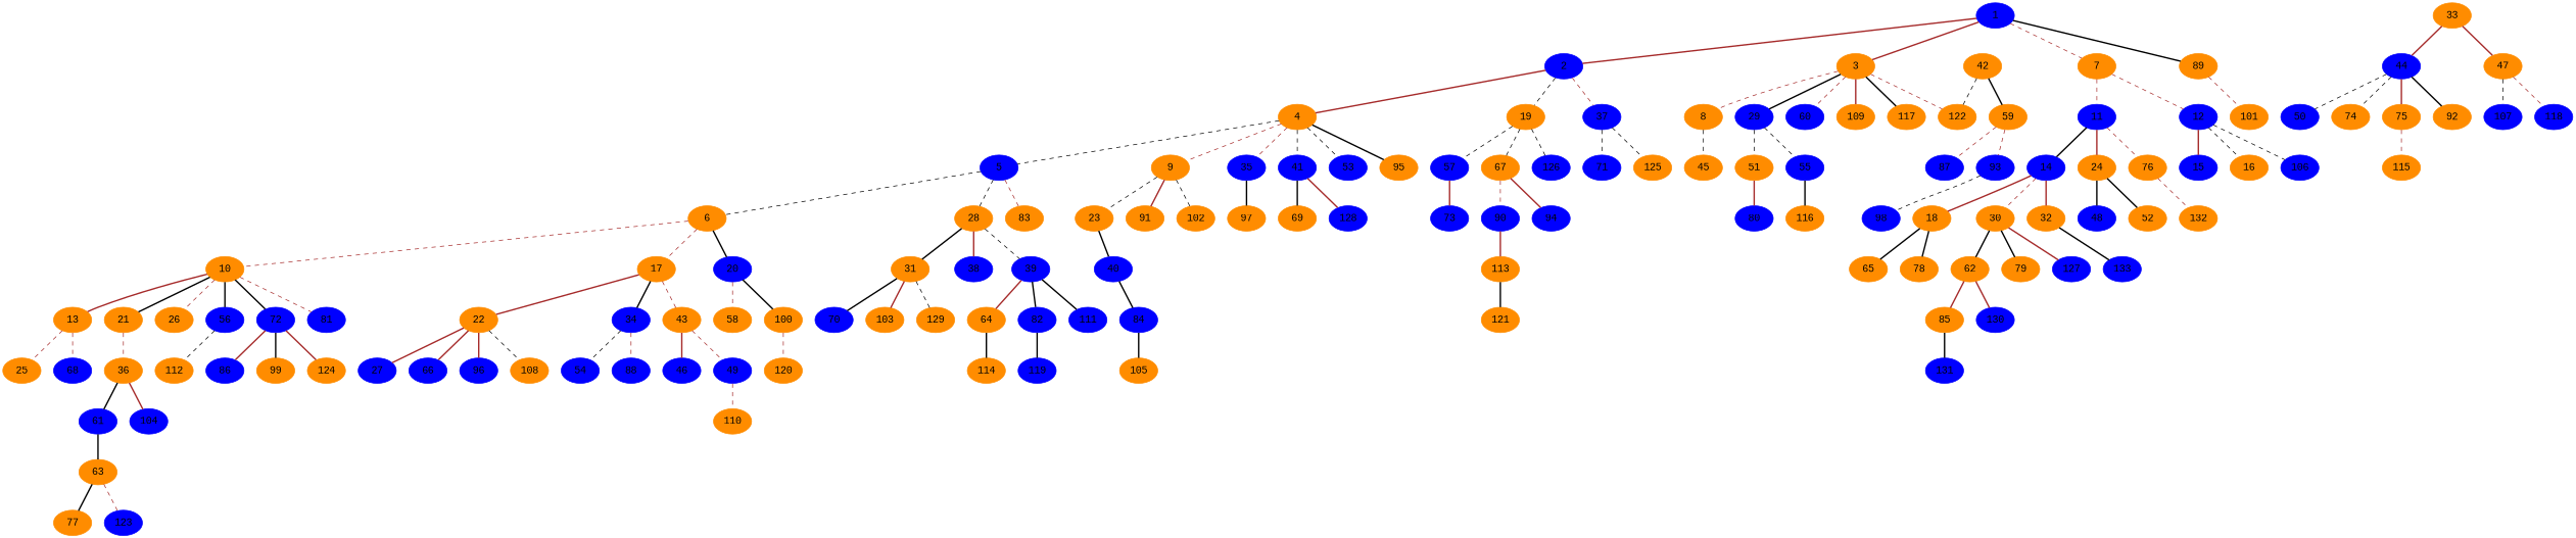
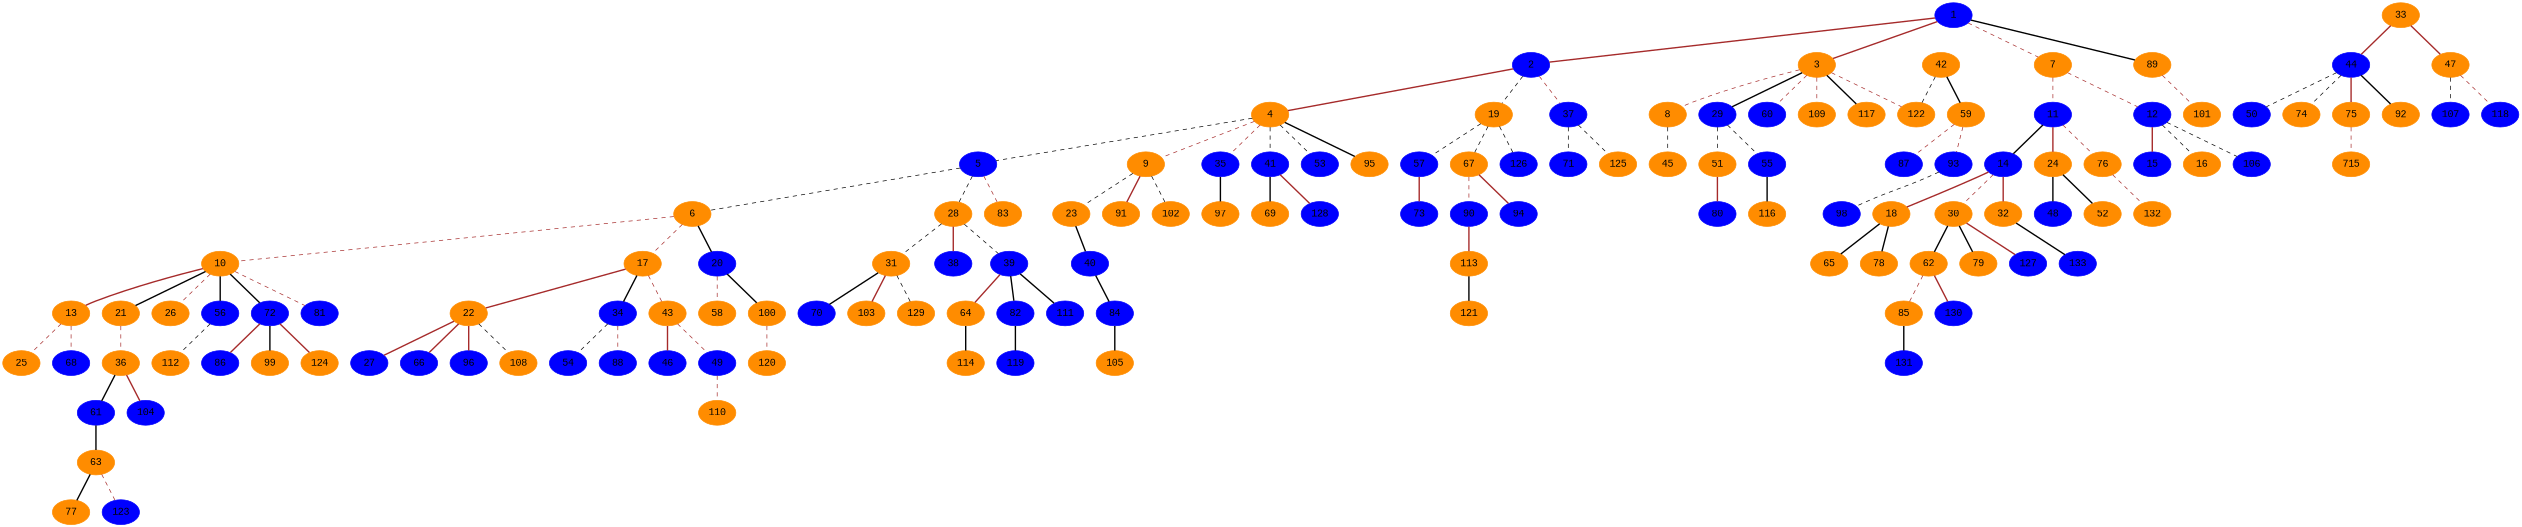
  graph {
    fontname="Liberation Mono"
    node [color=darkorange fontname="Liberation Mono" style=filled]
    edge [color=black fontname="Liberation Mono" style=bold]
    1 [color=blue]
    2 [color=blue]
    3
    7
    89
    4
    19
    37 [color=blue]
    8
    29 [color=blue]
    60 [color=blue]
    109
    117
    122
    11 [color=blue]
    12 [color=blue]
    101
    5 [color=blue]
    9
    35 [color=blue]
    41 [color=blue]
    53 [color=blue]
    95
    57 [color=blue]
    67
    126 [color=blue]
    71 [color=blue]
    125
    45
    51
    55 [color=blue]
    42
    59
    6
    28
    83
    23
    91
    102
    97
    69
    128 [color=blue]
    10
    17
    20 [color=blue]
    31
    38 [color=blue]
    39 [color=blue]
    13
    21
    26
    56 [color=blue]
    72 [color=blue]
    81 [color=blue]
    22
    34 [color=blue]
    43
    58
    100
    14 [color=blue]
    24
    76
    15 [color=blue]
    16
    106 [color=blue]
    40 [color=blue]
    25
    68 [color=blue]
    36
    112
    86 [color=blue]
    99
    124
    18
    30
    32
    48 [color=blue]
    52
    132
    65
    78
    62
    79
    127 [color=blue]
    133 [color=blue]
    27 [color=blue]
    66 [color=blue]
    96 [color=blue]
    108
    54 [color=blue]
    88 [color=blue]
    46 [color=blue]
    49 [color=blue]
    73 [color=blue]
    90 [color=blue]
    94 [color=blue]
    120
    61 [color=blue]
    104 [color=blue]
    84 [color=blue]
    70 [color=blue]
    103
    129
    64
    82 [color=blue]
    111 [color=blue]
    80 [color=blue]
    116
    85
    130 [color=blue]
    44 [color=blue]
    33
    47
    50 [color=blue]
    74
    75
    92
    107 [color=blue]
    118 [color=blue]
    63
    114
    119 [color=blue]
    105
    87 [color=blue]
    93 [color=blue]
    110
-   115
+   115 [label=715]
    98 [color=blue]
    77
    123 [color=blue]
    131 [color=blue]
    113
    121
    1 -- 2 [color=brown]
    1 -- 3 [color=brown]
    1 -- 7 [color=brown style=dashed]
    1 -- 89
    2 -- 4 [color=brown]
    2 -- 19 [style=dashed]
    2 -- 37 [color=brown style=dashed]
    3 -- 8 [color=brown style=dashed]
    3 -- 29
    3 -- 60 [color=brown style=dashed]
-   3 -- 109 [color=brown]
+   3 -- 109 [color=brown style=dashed]
    3 -- 117
    3 -- 122 [color=brown style=dashed]
    7 -- 11 [color=brown style=dashed]
    7 -- 12 [color=brown style=dashed]
    89 -- 101 [color=brown style=dashed]
    4 -- 5 [style=dashed]
    4 -- 9 [color=brown style=dashed]
    4 -- 35 [color=brown style=dashed]
    4 -- 41 [style=dashed]
    4 -- 53 [style=dashed]
    4 -- 95
    19 -- 57 [style=dashed]
    19 -- 67 [style=dashed]
    19 -- 126 [style=dashed]
    37 -- 71 [style=dashed]
    37 -- 125 [style=dashed]
    8 -- 45 [style=dashed]
    29 -- 51 [style=dashed]
    29 -- 55 [style=dashed]
    11 -- 14
    11 -- 24 [color=brown]
    11 -- 76 [color=brown style=dashed]
    12 -- 15 [color=brown]
    12 -- 16 [style=dashed]
    12 -- 106 [style=dashed]
    5 -- 6 [style=dashed]
    5 -- 28 [style=dashed]
    5 -- 83 [color=brown style=dashed]
    9 -- 23 [style=dashed]
    9 -- 91 [color=brown]
    9 -- 102 [style=dashed]
    35 -- 97
    41 -- 69
    41 -- 128 [color=brown]
    57 -- 73 [color=brown]
    67 -- 90 [color=brown style=dashed]
    67 -- 94 [color=brown]
    51 -- 80 [color=brown]
    55 -- 116
    42 -- 122 [style=dashed]
    42 -- 59
    59 -- 87 [color=brown style=dashed]
    59 -- 93 [color=brown style=dashed]
    6 -- 10 [color=brown style=dashed]
    6 -- 17 [color=brown style=dashed]
    6 -- 20
-   28 -- 31
+   28 -- 31 [style=dashed]
    28 -- 38 [color=brown]
    28 -- 39 [style=dashed]
    23 -- 40
    10 -- 13 [color=brown]
    10 -- 21
    10 -- 26 [color=brown style=dashed]
    10 -- 56
    10 -- 72
    10 -- 81 [color=brown style=dashed]
    17 -- 22 [color=brown]
    17 -- 34
    17 -- 43 [color=brown style=dashed]
    20 -- 58 [color=brown style=dashed]
    20 -- 100
    31 -- 70
    31 -- 103 [color=brown]
    31 -- 129 [style=dashed]
    39 -- 64 [color=brown]
    39 -- 82
    39 -- 111
    13 -- 25 [color=brown style=dashed]
    13 -- 68 [color=brown style=dashed]
    21 -- 36 [color=brown style=dashed]
    56 -- 112 [style=dashed]
    72 -- 86 [color=brown]
    72 -- 99
    72 -- 124 [color=brown]
    22 -- 27 [color=brown]
    22 -- 66 [color=brown]
    22 -- 96 [color=brown]
    22 -- 108 [style=dashed]
    34 -- 54 [style=dashed]
    34 -- 88 [color=brown style=dashed]
    43 -- 46 [color=brown]
    43 -- 49 [color=brown style=dashed]
    100 -- 120 [color=brown style=dashed]
    14 -- 18 [color=brown]
    14 -- 30 [color=brown style=dashed]
    14 -- 32 [color=brown]
    24 -- 48
    24 -- 52
    76 -- 132 [color=brown style=dashed]
    40 -- 84
    36 -- 61
    36 -- 104 [color=brown]
    18 -- 65
    18 -- 78
    30 -- 62
    30 -- 79
    30 -- 127 [color=brown]
    32 -- 133
-   62 -- 85 [color=brown]
+   62 -- 85 [color=brown style=dashed]
    62 -- 130 [color=brown]
    49 -- 110 [color=brown style=dashed]
    90 -- 113 [color=brown]
    61 -- 63
    84 -- 105
    64 -- 114
    82 -- 119
    85 -- 131
    44 -- 50 [style=dashed]
    44 -- 74 [style=dashed]
    44 -- 75 [color=brown]
    44 -- 92
    33 -- 44 [color=brown]
    33 -- 47 [color=brown]
    47 -- 107 [style=dashed]
    47 -- 118 [color=brown style=dashed]
    75 -- 115 [color=brown style=dashed]
    63 -- 77
    63 -- 123 [color=brown style=dashed]
    93 -- 98 [style=dashed]
    113 -- 121
  }
